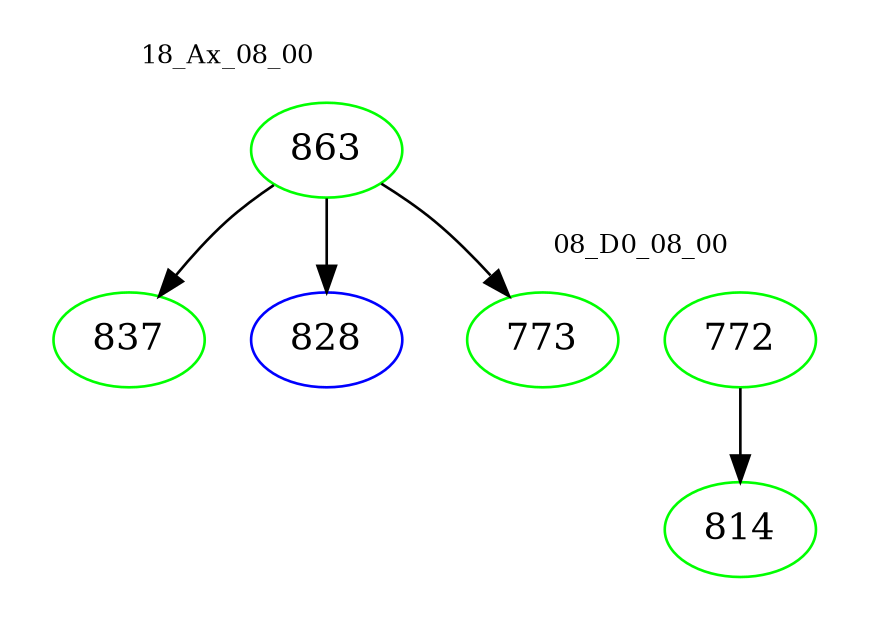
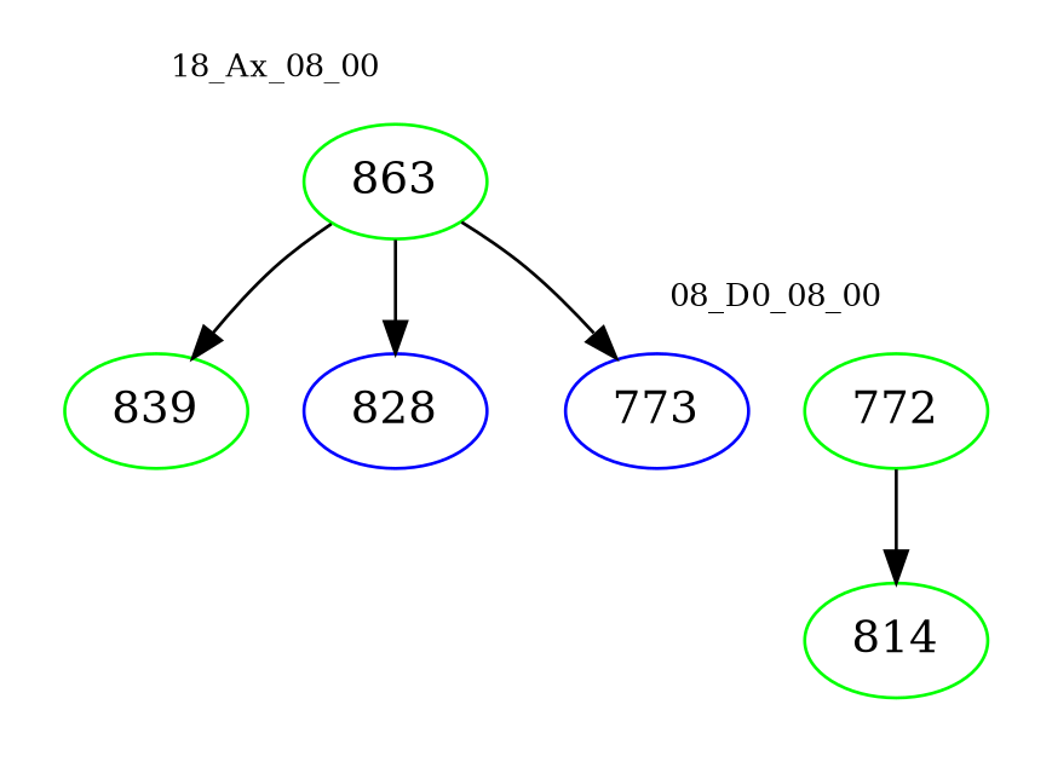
  digraph {
    node [color=green]
    edge [color=black]
    n1 [label=863]
-   n2 [label=837]
+   n2 [label=839]
    n3 [color=blue label=828]
    n4 [label=772]
    n5 [label=814]
-   n6 [label=773]
+   n6 [color=blue label=773]
    subgraph cluster_1 {
      color=white
      fontsize=10
      label="18_Ax_08_00"
      n1
      n2
      n3
    }
    subgraph cluster_2 {
      color=white
      fontsize=10
      label="08_D0_08_00"
      n4
      n5
      n6
    }
    n1 -> n2
    n1 -> n3
    n1 -> n6
    n4 -> n5
  }
